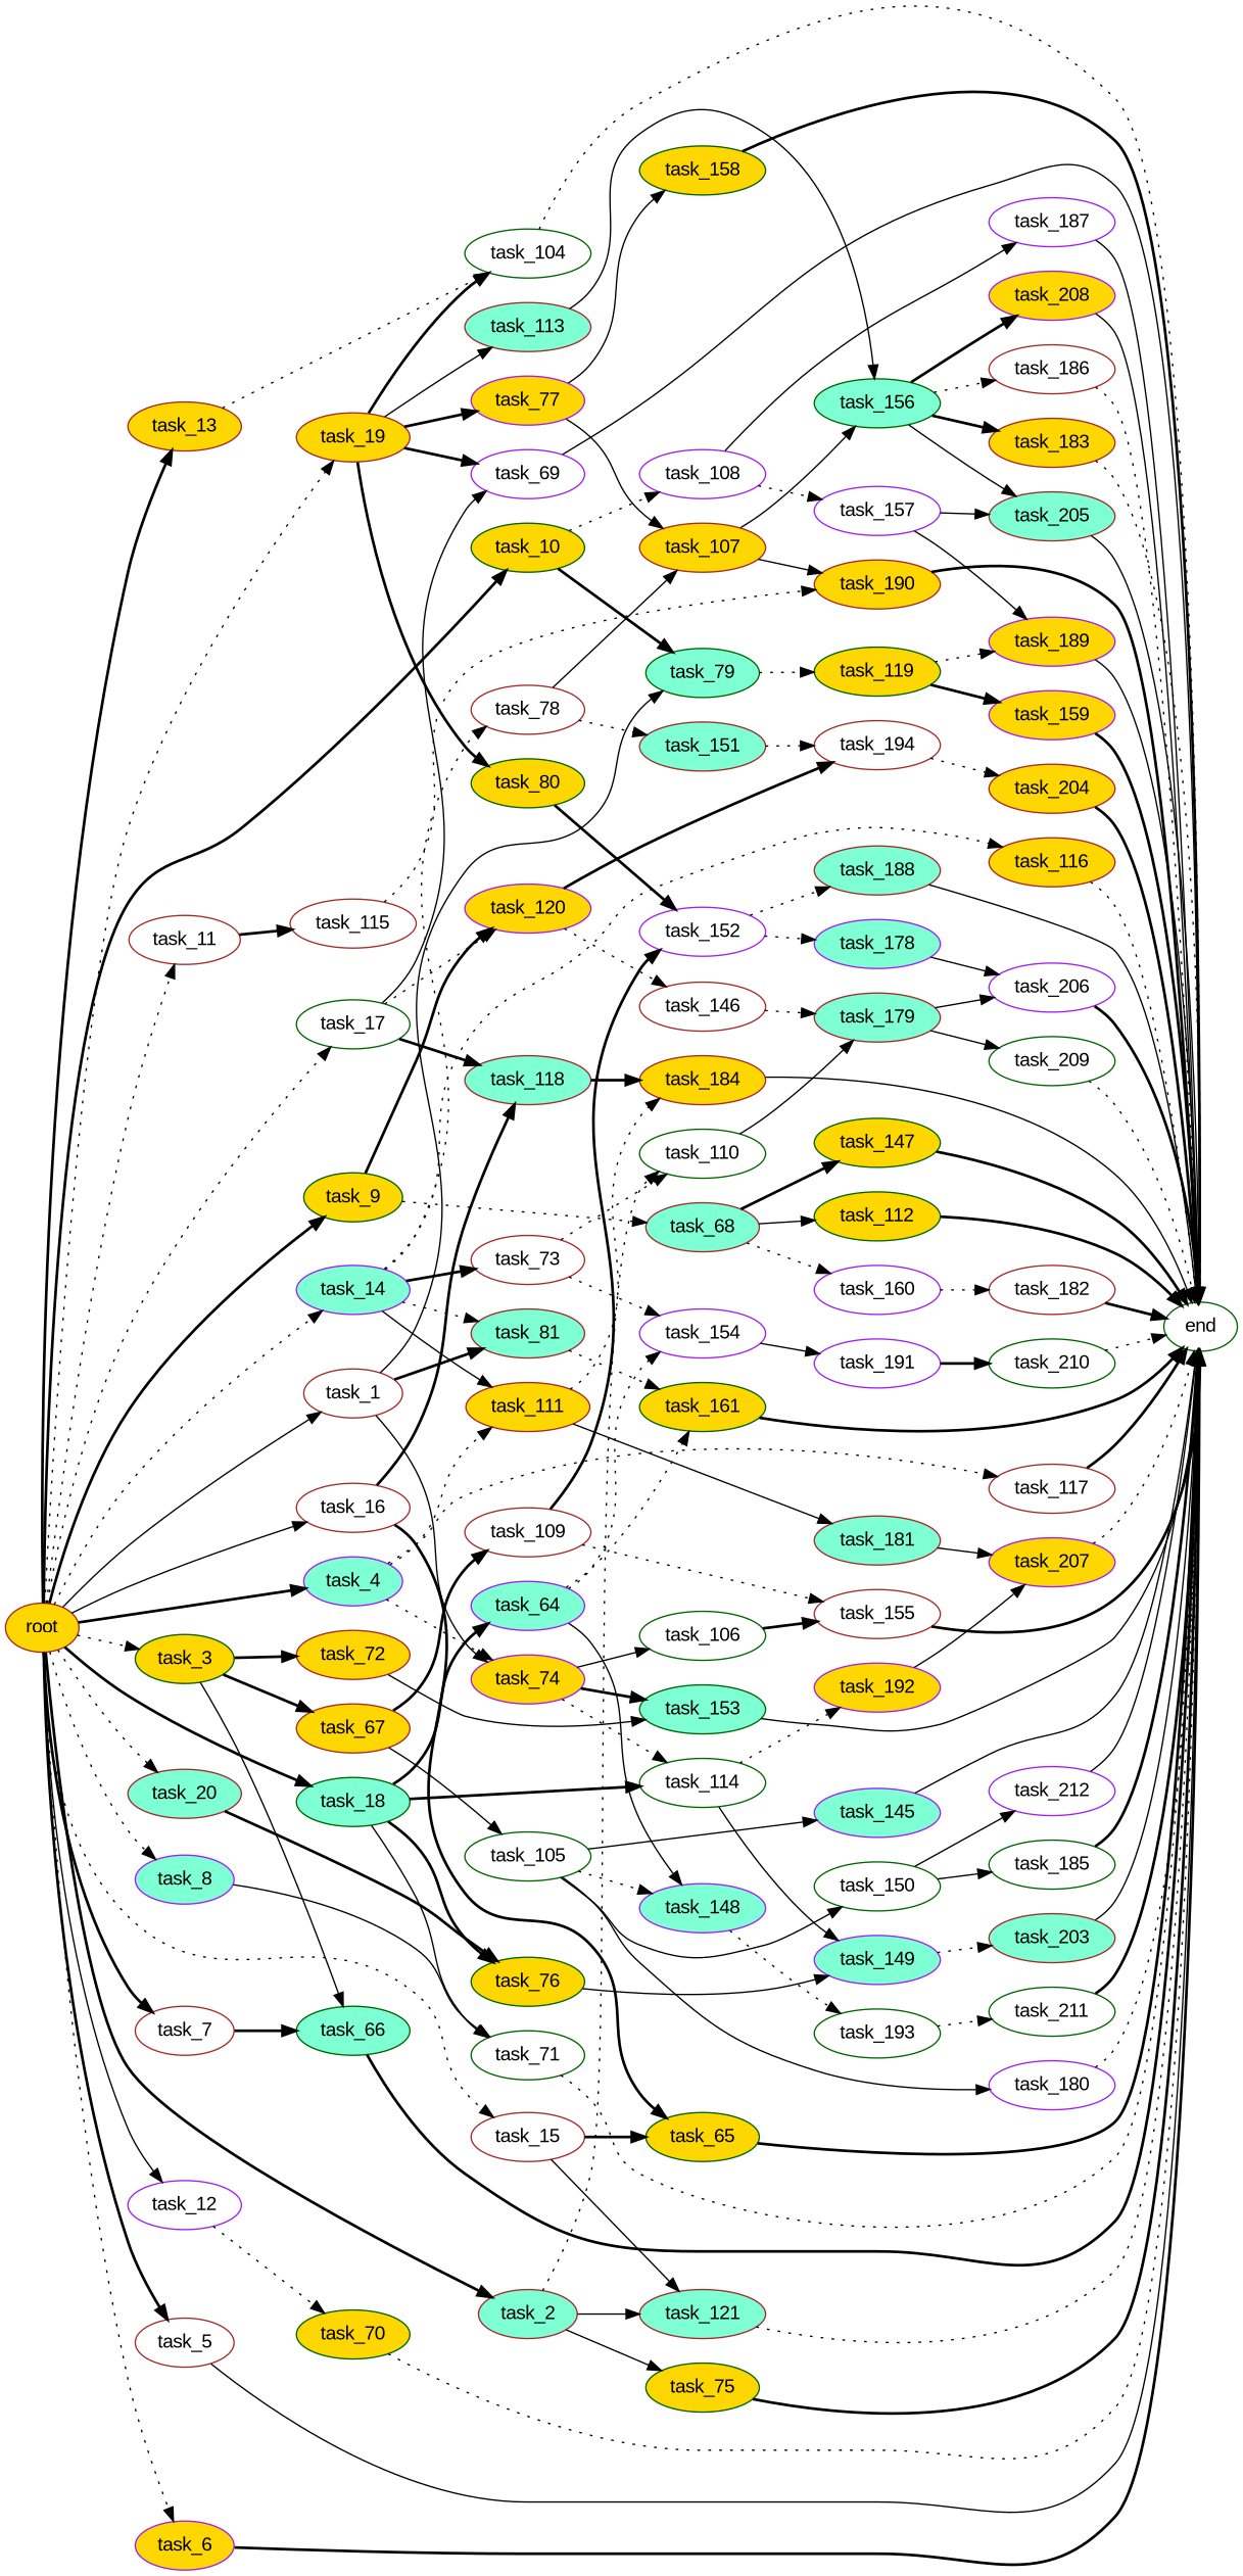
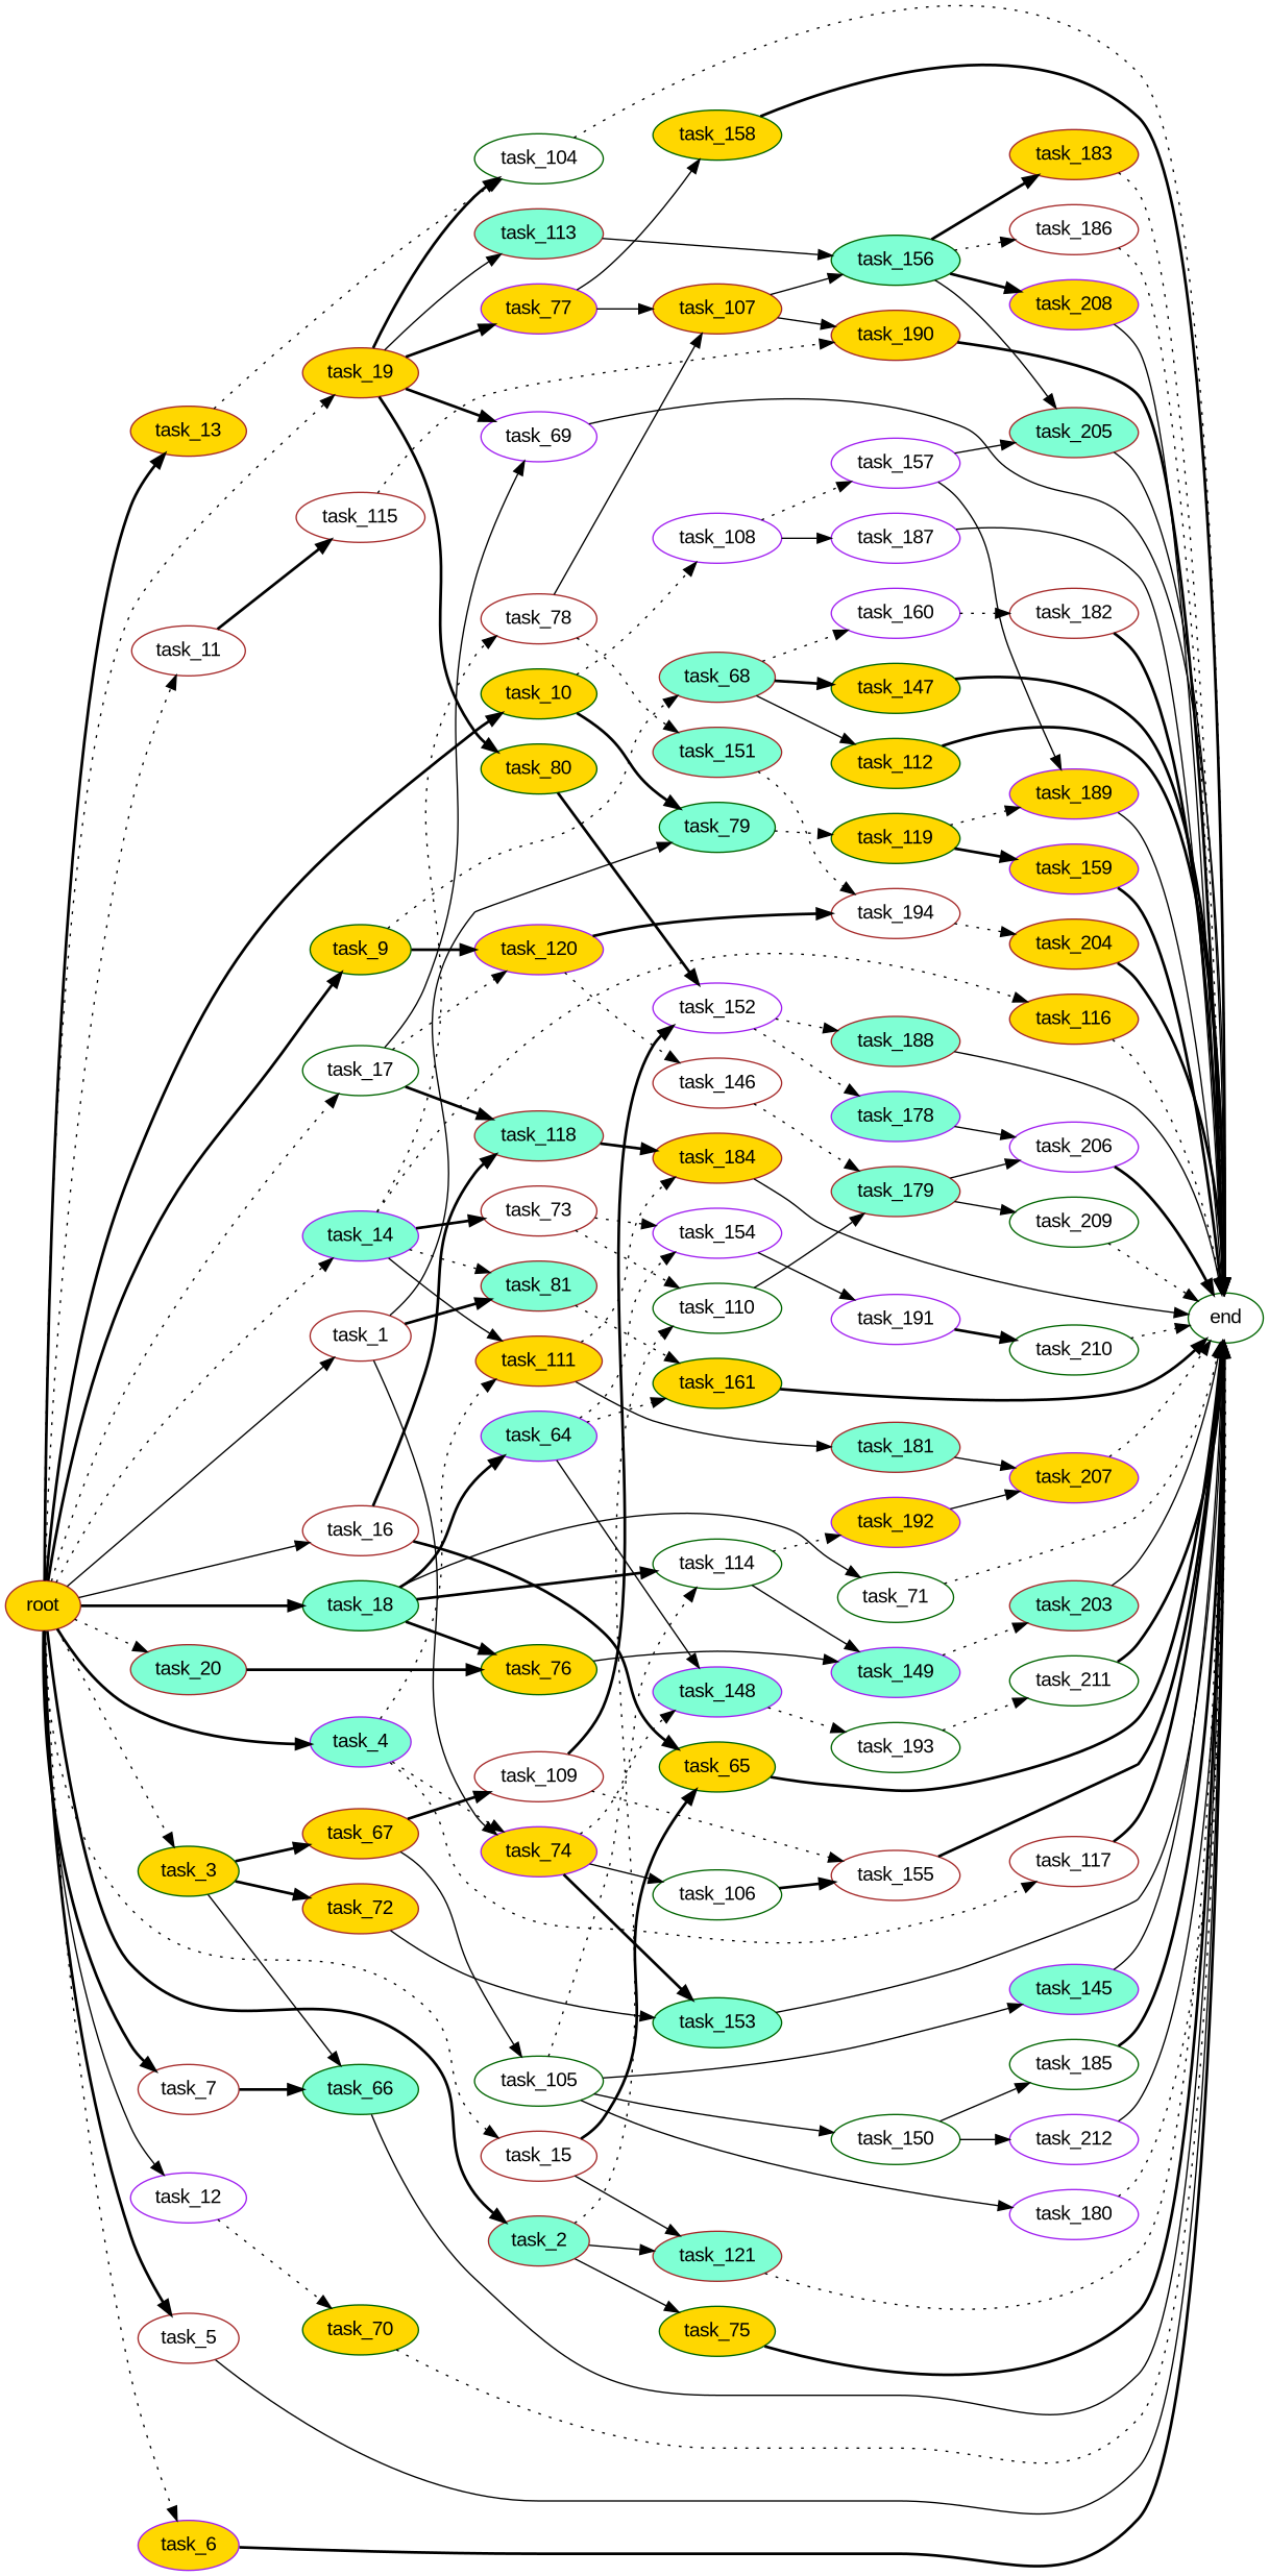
  digraph {
    fontname="Liberation Sans"
    rankdir=LR
    node [color=brown fillcolor=white fontname="Liberation Sans" style=filled]
    edge [fontname="Liberation Sans" style=dotted]
    task_19 [fillcolor=gold]
    task_113 [fillcolor=aquamarine]
    task_77 [color=purple fillcolor=gold]
    task_80 [color=darkgreen fillcolor=gold]
    task_104 [color=darkgreen]
    task_69 [color=purple]
    task_156 [color=darkgreen fillcolor=aquamarine]
    task_158 [color=darkgreen fillcolor=gold]
    task_107 [fillcolor=gold]
    task_152 [color=purple]
    end [color=darkgreen]
    task_186
    task_183 [fillcolor=gold]
    task_208 [color=purple fillcolor=gold]
    task_205 [fillcolor=aquamarine]
    task_108 [color=purple]
    task_187 [color=purple]
    task_157 [color=purple]
    task_189 [color=purple fillcolor=gold]
    task_191 [color=purple]
    task_210 [color=darkgreen]
    task_207 [color=purple fillcolor=gold]
    task_65 [color=darkgreen fillcolor=gold]
    task_15
    task_121 [fillcolor=aquamarine]
    task_3 [color=darkgreen fillcolor=gold]
    task_72 [fillcolor=gold]
    task_66 [color=darkgreen fillcolor=aquamarine]
    task_67 [fillcolor=gold]
    task_153 [color=darkgreen fillcolor=aquamarine]
    task_105 [color=darkgreen]
    task_109
    task_150 [color=darkgreen]
    task_148 [color=purple fillcolor=aquamarine]
    task_180 [color=purple]
    task_145 [color=purple fillcolor=aquamarine]
    task_185 [color=darkgreen]
    task_212 [color=purple]
    task_193 [color=darkgreen]
    task_18 [color=darkgreen fillcolor=aquamarine]
    task_64 [color=purple fillcolor=aquamarine]
    task_114 [color=darkgreen]
    task_76 [color=darkgreen fillcolor=gold]
    task_71 [color=darkgreen]
    task_154 [color=purple]
    task_161 [color=darkgreen fillcolor=gold]
    task_149 [color=purple fillcolor=aquamarine]
    task_192 [color=purple fillcolor=gold]
    task_79 [color=darkgreen fillcolor=aquamarine]
    task_119 [color=darkgreen fillcolor=gold]
    task_159 [color=purple fillcolor=gold]
    task_209 [color=darkgreen]
    task_179 [fillcolor=aquamarine]
    task_206 [color=purple]
    task_16
    task_118 [fillcolor=aquamarine]
    task_184 [fillcolor=gold]
    task_110 [color=darkgreen]
    task_68 [fillcolor=aquamarine]
    task_147 [color=darkgreen fillcolor=gold]
    task_160 [color=purple]
    task_112 [color=darkgreen fillcolor=gold]
    task_182
    task_74 [color=purple fillcolor=gold]
    task_106 [color=darkgreen]
    task_155
    task_1
    task_81 [fillcolor=aquamarine]
    task_11
    task_115
    task_190 [fillcolor=gold]
    task_2 [fillcolor=aquamarine]
    task_75 [color=darkgreen fillcolor=gold]
    task_10 [color=darkgreen fillcolor=gold]
    task_178 [color=purple fillcolor=aquamarine]
    task_188 [fillcolor=aquamarine]
    task_211 [color=darkgreen]
    task_17 [color=darkgreen]
    task_120 [color=purple fillcolor=gold]
    task_146
    task_194
    task_203 [fillcolor=aquamarine]
    task_12 [color=purple]
    task_70 [color=darkgreen fillcolor=gold]
    task_204 [fillcolor=gold]
    task_9 [color=darkgreen fillcolor=gold]
    task_78
    task_151 [fillcolor=aquamarine]
    task_116 [fillcolor=gold]
    task_20 [fillcolor=aquamarine]
    task_13 [fillcolor=gold]
    task_5
-   task_8 [color=purple fillcolor=aquamarine]
    task_14 [color=purple fillcolor=aquamarine]
    task_73
    task_111 [fillcolor=gold]
    task_181 [fillcolor=aquamarine]
    task_4 [color=purple fillcolor=aquamarine]
    task_117
    root [fillcolor=gold]
    task_6 [color=purple fillcolor=gold]
    task_7
    task_19 -> task_113 [style=solid]
    task_19 -> task_77 [style=bold]
    task_19 -> task_80 [style=bold]
    task_19 -> task_104 [style=bold]
    task_19 -> task_69 [style=bold]
    task_113 -> task_156 [style=solid]
    task_77 -> task_158 [style=solid]
    task_77 -> task_107 [style=solid]
    task_80 -> task_152 [style=bold]
    task_104 -> end
    task_69 -> end [style=solid]
    task_156 -> task_186
    task_156 -> task_183 [style=bold]
    task_156 -> task_208 [style=bold]
    task_156 -> task_205 [style=solid]
    task_158 -> end [style=bold]
    task_107 -> task_156 [style=solid]
    task_107 -> task_190 [style=solid]
    task_152 -> task_178
    task_152 -> task_188
    task_186 -> end
    task_183 -> end
    task_208 -> end [style=solid]
    task_205 -> end [style=solid]
    task_108 -> task_187 [style=solid]
    task_108 -> task_157
    task_187 -> end [style=solid]
    task_157 -> task_205 [style=solid]
    task_157 -> task_189 [style=solid]
    task_189 -> end [style=solid]
    task_191 -> task_210 [style=bold]
    task_210 -> end
    task_207 -> end
    task_65 -> end [style=bold]
    task_15 -> task_65 [style=bold]
    task_15 -> task_121 [style=solid]
    task_121 -> end
    task_3 -> task_72 [style=bold]
    task_3 -> task_66 [style=solid]
    task_3 -> task_67 [style=bold]
    task_72 -> task_153 [style=solid]
-   task_66 -> end [style=bold]
+   task_66 -> end [style=solid]
    task_67 -> task_105 [style=solid]
    task_67 -> task_109 [style=bold]
    task_153 -> end [style=solid]
    task_105 -> task_150 [style=solid]
    task_105 -> task_148
    task_105 -> task_180 [style=solid]
    task_105 -> task_145 [style=solid]
    task_109 -> task_152 [style=bold]
    task_109 -> task_155
    task_150 -> task_185 [style=solid]
    task_150 -> task_212 [style=solid]
    task_148 -> task_193
    task_180 -> end
    task_145 -> end [style=solid]
    task_185 -> end [style=bold]
    task_212 -> end [style=solid]
    task_193 -> task_211
    task_18 -> task_64 [style=bold]
    task_18 -> task_114 [style=bold]
    task_18 -> task_76 [style=bold]
    task_18 -> task_71 [style=solid]
    task_64 -> task_148 [style=solid]
    task_64 -> task_154
    task_64 -> task_161
    task_114 -> task_149 [style=solid]
    task_114 -> task_192
    task_76 -> task_149 [style=solid]
    task_71 -> end
    task_154 -> task_191 [style=solid]
    task_161 -> end [style=bold]
    task_149 -> task_203
    task_192 -> task_207 [style=solid]
    task_79 -> task_119
    task_119 -> task_189
    task_119 -> task_159 [style=bold]
    task_159 -> end [style=bold]
    task_209 -> end
    task_179 -> task_209 [style=solid]
    task_179 -> task_206 [style=solid]
    task_206 -> end [style=bold]
    task_16 -> task_65 [style=bold]
    task_16 -> task_118 [style=bold]
    task_118 -> task_184 [style=bold]
    task_184 -> end [style=solid]
    task_110 -> task_179 [style=solid]
    task_68 -> task_147 [style=bold]
    task_68 -> task_160
    task_68 -> task_112 [style=solid]
    task_147 -> end [style=bold]
    task_160 -> task_182
    task_112 -> end [style=bold]
    task_182 -> end [style=bold]
    task_74 -> task_153 [style=bold]
    task_74 -> task_114
    task_74 -> task_106 [style=solid]
    task_106 -> task_155 [style=bold]
    task_155 -> end [style=bold]
    task_1 -> task_79 [style=solid]
    task_1 -> task_74 [style=solid]
    task_1 -> task_81 [style=bold]
    task_81 -> task_161
    task_11 -> task_115 [style=bold]
    task_115 -> task_190
    task_190 -> end [style=bold]
    task_2 -> task_121 [style=solid]
    task_2 -> task_110
    task_2 -> task_75 [style=solid]
    task_75 -> end [style=bold]
    task_10 -> task_108
    task_10 -> task_79 [style=bold]
    task_178 -> task_206 [style=solid]
    task_188 -> end [style=solid]
    task_211 -> end [style=bold]
    task_17 -> task_69 [style=solid]
    task_17 -> task_118 [style=bold]
    task_17 -> task_120
    task_120 -> task_146
    task_120 -> task_194 [style=bold]
    task_146 -> task_179
    task_194 -> task_204
    task_203 -> end [style=solid]
    task_12 -> task_70
    task_70 -> end
    task_204 -> end [style=bold]
    task_9 -> task_68
    task_9 -> task_120 [style=bold]
    task_78 -> task_107 [style=solid]
    task_78 -> task_151
    task_151 -> task_194
    task_116 -> end
    task_20 -> task_76 [style=bold]
    task_13 -> task_104
    task_5 -> end [style=solid]
-   task_8 -> task_71 [style=solid]
    task_14 -> task_81
    task_14 -> task_78
    task_14 -> task_116
    task_14 -> task_73 [style=bold]
    task_14 -> task_111 [style=solid]
    task_73 -> task_154
    task_73 -> task_110
    task_111 -> task_184
    task_111 -> task_181 [style=solid]
    task_181 -> task_207 [style=solid]
    task_4 -> task_74
    task_4 -> task_111
    task_4 -> task_117
    task_117 -> end [style=bold]
    root -> task_19
    root -> task_15
    root -> task_3
    root -> task_18 [style=bold]
    root -> task_16 [style=solid]
    root -> task_1 [style=solid]
    root -> task_11
    root -> task_2 [style=bold]
    root -> task_10 [style=bold]
    root -> task_17
    root -> task_12 [style=solid]
    root -> task_9 [style=bold]
    root -> task_20
    root -> task_13 [style=bold]
    root -> task_5 [style=bold]
-   root -> task_8
    root -> task_14
    root -> task_4 [style=bold]
    root -> task_6
    root -> task_7 [style=bold]
    task_6 -> end [style=bold]
    task_7 -> task_66 [style=bold]
  }
